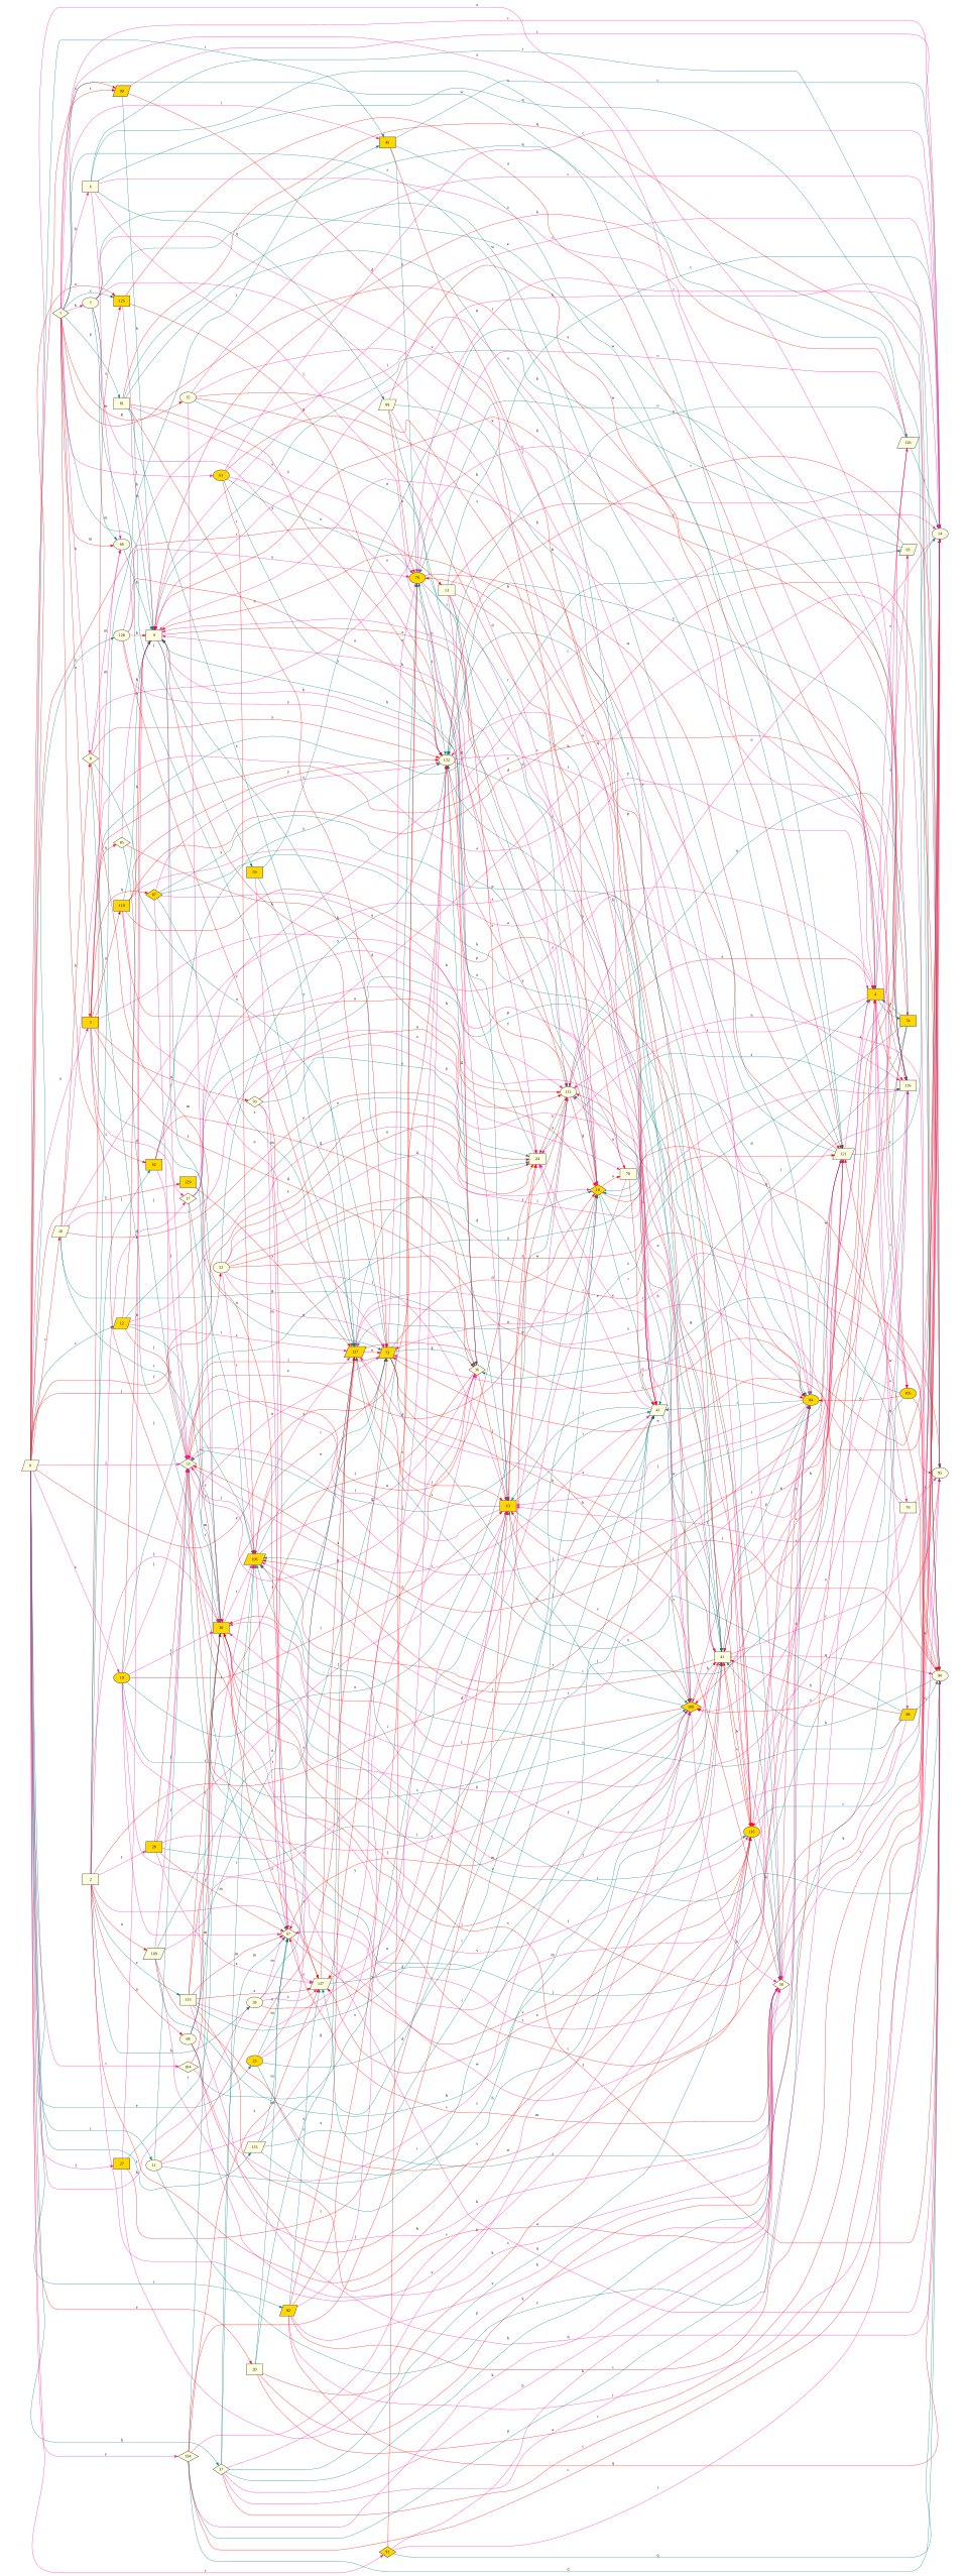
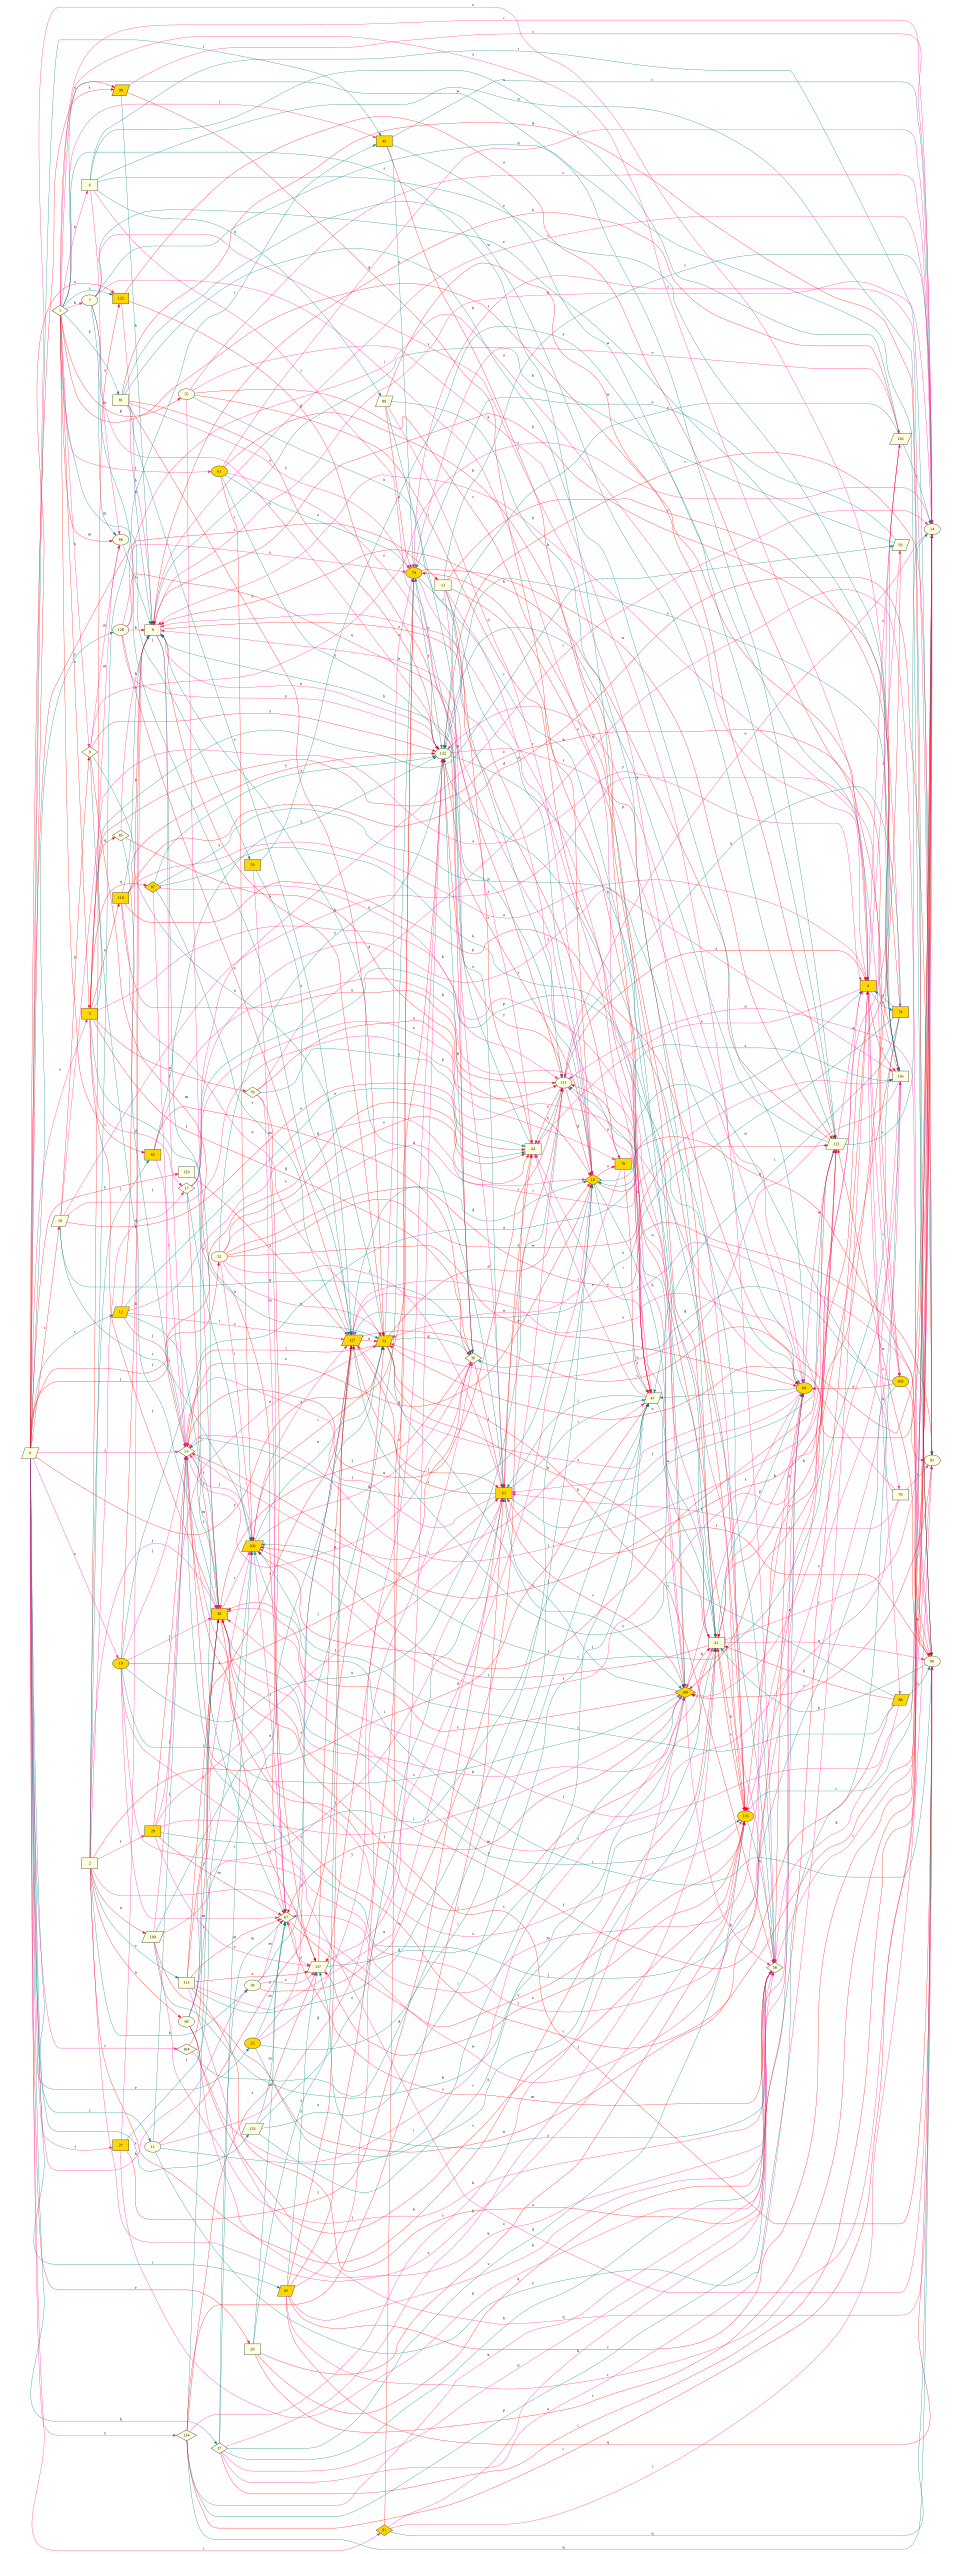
  strict digraph {
    fontname="Liberation Serif"
    rankdir=LR
    node [fillcolor=lightyellow fontname="Liberation Serif" shape=box style=filled]
    edge [color=deeppink fontname="Liberation Serif"]
    0 [shape=parallelogram]
    3 [fillcolor=gold]
    10 [shape=parallelogram]
    11 [shape=ellipse]
    12 [fillcolor=gold shape=parallelogram]
    13
    19 [fillcolor=gold shape=ellipse]
    20
    23 [fillcolor=gold shape=ellipse]
    24
    27 [fillcolor=gold]
    37 [shape=diamond]
    38 [shape=ellipse]
    45 [fillcolor=gold]
    52 [shape=ellipse]
    53 [shape=diamond]
    74 [fillcolor=gold]
    91 [fillcolor=gold shape=diamond]
    92 [fillcolor=gold shape=parallelogram]
    99 [fillcolor=gold shape=parallelogram]
    104 [shape=diamond]
    125 [fillcolor=gold]
    128 [shape=ellipse]
-   129 [fillcolor=gold]
+   129
    132 [shape=ellipse]
    133 [shape=parallelogram]
    134 [shape=diamond]
    66 [shape=ellipse]
    17 [shape=diamond]
    30 [fillcolor=gold]
    36 [shape=diamond]
    58 [shape=diamond]
    70 [shape=diamond]
    73 [fillcolor=gold shape=parallelogram]
    85 [shape=diamond]
    87 [fillcolor=gold shape=diamond]
    93 [shape=parallelogram]
    110 [fillcolor=gold]
    136
    4 [fillcolor=gold]
    8 [shape=diamond]
    106 [fillcolor=gold shape=parallelogram]
    84 [fillcolor=gold shape=ellipse]
    47 [shape=parallelogram]
    127 [fillcolor=gold shape=parallelogram]
    67 [shape=diamond]
    9
    14 [shape=ellipse]
    100 [fillcolor=gold shape=diamond]
    18 [fillcolor=gold shape=diamond]
    63 [fillcolor=gold]
    90 [shape=ellipse]
    111 [shape=ellipse]
    116 [fillcolor=gold shape=ellipse]
    41
    79 [fillcolor=gold shape=ellipse]
    137 [shape=parallelogram]
    121 [shape=parallelogram]
    95 [shape=ellipse]
    1 [shape=diamond]
    6
    7 [shape=ellipse]
    35 [shape=ellipse]
    59 [fillcolor=gold]
    61 [fillcolor=gold shape=ellipse]
    62 [fillcolor=gold]
    81
    105 [fillcolor=gold shape=ellipse]
    76
    88 [fillcolor=gold shape=parallelogram]
    126 [shape=parallelogram]
    89 [shape=parallelogram]
    2
    28 [fillcolor=gold]
    68 [shape=ellipse]
    109 [shape=parallelogram]
    113
-   78
+   78 [fillcolor=gold]
    0 -> 3 [label=a]
    0 -> 10 [color=red label=c]
    0 -> 11 [color=teal label=c]
    0 -> 12 [color=teal label=c]
    0 -> 13 [color=red label=c]
    0 -> 19 [label=e]
    0 -> 20 [color=red label=e]
    0 -> 23 [color=teal label=e]
    0 -> 24 [color=red label=e]
    0 -> 27 [label=f]
    0 -> 37 [color=teal label=h]
    0 -> 38 [label=h]
    0 -> 45 [color=teal label=i]
    0 -> 52 [color=red label=j]
    0 -> 53 [label=j]
    0 -> 74 [label=o]
    0 -> 91 [label=r]
    0 -> 92 [color=teal label=r]
    0 -> 99 [color=red label=s]
    0 -> 104 [label=t]
    0 -> 125 [color=red label=x]
    0 -> 128 [color=teal label=y]
    0 -> 129 [color=red label=y]
    0 -> 132 [color=red label=y]
    0 -> 133 [color=teal label=z]
    0 -> 134 [label=z]
    3 -> 66 [label=m]
    3 -> 17 [label=d]
    3 -> 30 [color=red label=f]
    3 -> 36 [color=red label=g]
    3 -> 58 [label=k]
    3 -> 70 [color=red label=n]
    3 -> 73 [color=teal label=n]
    3 -> 85 [color=red label=q]
    3 -> 87 [color=red label=q]
    3 -> 93 [color=teal label=r]
    3 -> 110 [color=red label=u]
    3 -> 136 [color=red label=z]
    10 -> 24 [color=red label=e]
    10 -> 36 [color=teal label=g]
    10 -> 136 [label=z]
    10 -> 4 [label=a]
    10 -> 8 [color=red label=b]
    10 -> 106 [color=teal label=t]
    10 -> 84 [label=p]
    11 -> 53 [color=teal label=j]
    11 -> 36 [label=g]
    11 -> 73 [color=red label=n]
    11 -> 136 [color=teal label=z]
    11 -> 47 [color=teal label=i]
    12 -> 24 [color=teal label=e]
    12 -> 53 [color=red label=j]
    12 -> 136 [label=z]
    12 -> 127 [label=x]
    12 -> 67 [color=teal label=m]
    12 -> 9 [color=red label=b]
    13 -> 24 [color=red label=e]
    13 -> 36 [label=g]
    13 -> 136 [color=red label=z]
    13 -> 47 [label=i]
    13 -> 14 [color=teal label=c]
    13 -> 100 [color=red label=s]
    13 -> 18 [color=teal label=d]
    19 -> 53 [label=j]
    19 -> 30 [label=f]
    19 -> 136 [label=z]
    19 -> 4 [color=teal label=a]
    19 -> 67 [label=m]
    19 -> 9 [color=red label=b]
    19 -> 100 [color=teal label=s]
    19 -> 63 [color=red label=l]
    19 -> 90 [label=q]
    19 -> 111 [color=teal label=u]
    20 -> 58 [color=red label=k]
    20 -> 127 [color=teal label=x]
    20 -> 67 [color=teal label=m]
    20 -> 14 [color=red label=c]
    20 -> 116 [color=red label=v]
    23 -> 132 [label=y]
    23 -> 47 [color=teal label=i]
    23 -> 127 [label=x]
    23 -> 67 [color=teal label=m]
    23 -> 41 [color=teal label=h]
    24 -> 111 [color=teal label=u]
    24 -> 79 [color=teal label=o]
    27 -> 106 [color=teal label=t]
    27 -> 84 [label=p]
    27 -> 9 [label=b]
    27 -> 63 [color=red label=l]
    37 -> 58 [color=teal label=k]
    37 -> 4 [label=a]
    37 -> 106 [color=teal label=t]
    37 -> 84 [label=p]
    37 -> 67 [color=teal label=m]
    37 -> 14 [color=red label=c]
    37 -> 116 [color=teal label=v]
    37 -> 41 [label=h]
    38 -> 24 [color=red label=e]
    38 -> 127 [color=teal label=x]
    38 -> 67 [label=m]
    38 -> 137 [label=z]
    45 -> 47 [color=red label=i]
    45 -> 14 [color=teal label=c]
    45 -> 79 [color=teal label=o]
    45 -> 121 [color=teal label=w]
    52 -> 24 [color=red label=e]
    52 -> 132 [color=teal label=y]
    52 -> 73 [label=n]
    52 -> 106 [label=t]
    52 -> 84 [color=red label=p]
    52 -> 18 [label=d]
    52 -> 63 [label=l]
    52 -> 121 [color=red label=w]
    52 -> 95 [color=red label=r]
    53 -> 30 [color=teal label=f]
    53 -> 36 [label=g]
    53 -> 47 [label=i]
    53 -> 14 [color=red label=c]
    53 -> 18 [color=red label=d]
    53 -> 111 [color=red label=u]
    53 -> 116 [label=v]
    74 -> 53 [color=red label=j]
    74 -> 4 [color=teal label=a]
    74 -> 106 [color=teal label=t]
    74 -> 47 [color=teal label=i]
    74 -> 127 [color=teal label=x]
    74 -> 9 [color=red label=b]
    74 -> 111 [color=teal label=u]
    91 -> 58 [label=k]
    91 -> 90 [color=teal label=q]
    91 -> 79 [color=red label=o]
    91 -> 95 [label=r]
    92 -> 132 [label=y]
    92 -> 58 [label=k]
    92 -> 127 [color=red label=x]
    92 -> 14 [color=red label=c]
    92 -> 90 [color=red label=q]
    92 -> 79 [color=red label=o]
    92 -> 137 [color=teal label=z]
    92 -> 95 [label=r]
    99 -> 9 [color=teal label=b]
    99 -> 14 [label=c]
    99 -> 18 [color=red label=d]
    104 -> 30 [color=red label=f]
    104 -> 100 [label=s]
    125 -> 36 [color=red label=g]
    125 -> 4 [color=red label=a]
    125 -> 9 [label=b]
    128 -> 132 [label=y]
    128 -> 4 [label=a]
    128 -> 127 [color=red label=x]
    128 -> 9 [color=red label=b]
    128 -> 111 [color=red label=u]
    128 -> 79 [label=o]
    129 -> 30 [color=teal label=f]
    129 -> 127 [color=red label=x]
    129 -> 14 [label=c]
    132 -> 36 [color=teal label=g]
    132 -> 58 [color=teal label=k]
    132 -> 84 [label=p]
    132 -> 9 [label=b]
    132 -> 95 [color=red label=r]
    133 -> 47 [color=teal label=i]
    133 -> 67 [color=teal label=m]
    133 -> 100 [color=teal label=s]
    133 -> 63 [color=teal label=l]
    134 -> 30 [color=teal label=f]
    134 -> 58 [label=k]
    134 -> 84 [color=teal label=p]
    134 -> 14 [color=red label=c]
    134 -> 100 [label=s]
    134 -> 63 [color=red label=l]
    134 -> 90 [color=teal label=q]
    134 -> 137 [color=red label=z]
    66 -> 9 [color=teal label=b]
    17 -> 30 [color=red label=f]
    17 -> 136 [label=z]
    17 -> 106 [color=teal label=t]
    17 -> 84 [color=teal label=p]
    17 -> 78 [label=o]
    30 -> 106 [label=t]
    30 -> 116 [color=teal label=v]
    30 -> 41 [label=h]
    30 -> 137 [color=red label=z]
    36 -> 30 [color=red label=f]
    36 -> 63 [color=red label=l]
    36 -> 137 [color=red label=z]
    58 -> 84 [color=red label=p]
    58 -> 67 [color=red label=m]
    58 -> 14 [label=c]
    58 -> 137 [color=teal label=z]
    70 -> 24 [color=teal label=e]
    70 -> 67 [label=m]
    70 -> 90 [label=q]
    70 -> 111 [color=red label=u]
    70 -> 137 [color=red label=z]
    73 -> 53 [color=red label=j]
    73 -> 36 [color=teal label=g]
    73 -> 58 [color=red label=k]
    73 -> 106 [color=red label=t]
    73 -> 9 [color=red label=b]
    73 -> 100 [color=teal label=s]
    73 -> 18 [color=red label=d]
    73 -> 41 [color=red label=h]
    73 -> 79 [label=o]
    85 -> 53 [color=teal label=j]
    85 -> 9 [label=b]
    85 -> 18 [color=red label=d]
    87 -> 53 [label=j]
-   87 -> 132 [label=y]
+   87 -> 132 [color=teal label=y]
    87 -> 58 [color=teal label=k]
    87 -> 84 [color=teal label=p]
    87 -> 127 [color=teal label=x]
    87 -> 111 [label=u]
    93 -> 9 [color=teal label=b]
    93 -> 100 [color=red label=s]
    93 -> 79 [color=teal label=o]
    110 -> 132 [color=red label=y]
    110 -> 73 [label=n]
    110 -> 4 [label=a]
    110 -> 84 [color=red label=p]
    110 -> 9 [color=teal label=b]
    110 -> 111 [color=red label=u]
    110 -> 95 [color=red label=r]
    136 -> 132 [color=teal label=y]
    136 -> 73 [label=n]
    136 -> 100 [label=s]
    136 -> 116 [label=v]
    4 -> 24 [label=e]
    4 -> 74 [color=teal label=o]
    4 -> 93 [label=r]
    4 -> 136 [color=red label=z]
    4 -> 106 [label=t]
    4 -> 105 [label=t]
    4 -> 76 [label=o]
    4 -> 88 [label=q]
    4 -> 126 [label=x]
    8 -> 132 [color=red label=y]
    8 -> 66 [label=m]
    8 -> 30 [color=teal label=f]
    8 -> 73 [color=teal label=n]
    8 -> 67 [color=red label=m]
    8 -> 14 [label=c]
    106 -> 53 [label=j]
    106 -> 36 [label=g]
    106 -> 73 [color=teal label=n]
    106 -> 127 [label=x]
    84 -> 132 [label=y]
    84 -> 47 [color=teal label=i]
    84 -> 127 [label=x]
    84 -> 67 [label=m]
    84 -> 100 [label=s]
    84 -> 63 [label=l]
    84 -> 121 [label=w]
    47 -> 24 [label=e]
    47 -> 100 [color=teal label=s]
    47 -> 63 [color=teal label=l]
    47 -> 111 [label=u]
    127 -> 73 [color=red label=n]
    127 -> 14 [color=red label=c]
    127 -> 18 [color=teal label=d]
    127 -> 63 [color=red label=l]
    127 -> 95 [label=r]
-   67 -> 106 [label=t]
+   106 -> 67 [label=t]
    67 -> 116 [color=red label=v]
    67 -> 137 [label=z]
    9 -> 53 [label=j]
    9 -> 30 [color=teal label=f]
    9 -> 14 [label=c]
    9 -> 78 [color=red label=o]
    14 -> 30 [label=f]
    14 -> 73 [color=red label=n]
    14 -> 9 [label=b]
    14 -> 111 [label=u]
    100 -> 24 [label=e]
    100 -> 30 [color=red label=f]
    100 -> 58 [label=k]
    100 -> 67 [color=red label=m]
    100 -> 9 [label=b]
    100 -> 63 [color=teal label=l]
    100 -> 41 [color=red label=h]
    18 -> 53 [color=teal label=j]
    18 -> 132 [color=red label=y]
    18 -> 136 [color=teal label=z]
    18 -> 47 [color=teal label=i]
    18 -> 9 [color=teal label=b]
    18 -> 90 [color=red label=q]
    18 -> 41 [color=teal label=h]
    18 -> 78 [color=red label=o]
    63 -> 24 [color=red label=e]
    63 -> 53 [label=j]
    63 -> 47 [color=teal label=i]
    63 -> 127 [color=red label=x]
    63 -> 9 [color=teal label=b]
    63 -> 100 [color=red label=s]
    63 -> 121 [color=teal label=w]
    90 -> 30 [color=red label=f]
    90 -> 106 [color=teal label=t]
    90 -> 63 [color=red label=l]
    90 -> 111 [label=u]
    90 -> 41 [color=teal label=h]
    90 -> 121 [color=red label=w]
    111 -> 24 [color=red label=e]
    111 -> 132 [color=red label=y]
    111 -> 4 [color=red label=a]
    111 -> 18 [color=red label=d]
    111 -> 63 [color=red label=l]
    116 -> 58 [color=teal label=k]
    116 -> 14 [color=teal label=c]
    116 -> 111 [color=red label=u]
    116 -> 41 [color=red label=h]
    116 -> 79 [color=red label=o]
    116 -> 137 [color=red label=z]
    41 -> 53 [color=red label=j]
    41 -> 132 [color=teal label=y]
    41 -> 106 [color=red label=t]
    41 -> 84 [color=teal label=p]
    41 -> 14 [label=c]
    41 -> 90 [label=q]
    41 -> 111 [color=teal label=u]
    41 -> 116 [color=red label=v]
    79 -> 132 [color=teal label=y]
    79 -> 18 [label=d]
    79 -> 41 [color=teal label=h]
    79 -> 121 [color=red label=w]
    79 -> 95 [label=r]
    137 -> 127 [color=red label=x]
    137 -> 100 [color=teal label=s]
    137 -> 18 [label=d]
    121 -> 132 [color=teal label=y]
    121 -> 4 [label=a]
    121 -> 106 [color=red label=t]
    121 -> 9 [color=red label=b]
    121 -> 14 [color=teal label=c]
    121 -> 116 [color=red label=v]
    121 -> 41 [label=h]
    95 -> 100 [color=red label=s]
    1 -> 3 [color=red label=a]
    1 -> 45 [label=i]
    1 -> 99 [color=red label=s]
    1 -> 125 [color=teal label=x]
    1 -> 66 [color=red label=m]
    1 -> 4 [label=a]
    1 -> 8 [label=b]
    1 -> 14 [label=c]
    1 -> 100 [color=teal label=s]
    1 -> 121 [color=teal label=w]
    1 -> 6 [label=b]
    1 -> 7 [label=b]
    1 -> 35 [color=red label=g]
    1 -> 59 [color=teal label=l]
    1 -> 61 [label=l]
    1 -> 62 [color=red label=l]
    1 -> 81 [color=teal label=p]
    1 -> 105 [color=red label=t]
    6 -> 66 [label=m]
-   6 -> 136 [label=z]
+   6 -> 136 [color=teal label=z]
    6 -> 63 [label=l]
    6 -> 90 [color=teal label=q]
    6 -> 95 [color=teal label=r]
    6 -> 126 [color=teal label=x]
    6 -> 89 [color=teal label=q]
    7 -> 132 [label=y]
    7 -> 66 [color=teal label=m]
    7 -> 136 [color=teal label=z]
    7 -> 47 [label=i]
    7 -> 127 [color=teal label=x]
    7 -> 90 [color=teal label=q]
    7 -> 116 [label=v]
    35 -> 30 [label=f]
    35 -> 58 [label=k]
    35 -> 47 [color=red label=i]
    35 -> 14 [label=c]
    35 -> 111 [color=teal label=u]
    35 -> 116 [color=red label=v]
    59 -> 4 [color=teal label=a]
    59 -> 127 [color=teal label=x]
    59 -> 67 [label=m]
    61 -> 24 [label=e]
    61 -> 132 [color=teal label=y]
    61 -> 106 [color=red label=t]
    61 -> 14 [label=c]
    61 -> 41 [color=red label=h]
    61 -> 79 [color=teal label=o]
    62 -> 53 [label=j]
    62 -> 132 [color=teal label=y]
    62 -> 36 [color=red label=g]
    62 -> 41 [label=h]
    81 -> 132 [color=red label=y]
    81 -> 73 [color=red label=n]
    81 -> 84 [color=teal label=p]
    81 -> 127 [color=teal label=x]
    81 -> 9 [color=teal label=b]
    81 -> 90 [color=red label=q]
    81 -> 79 [label=o]
    81 -> 121 [color=teal label=w]
    105 -> 53 [color=teal label=j]
    105 -> 36 [color=teal label=g]
    105 -> 84 [color=red label=p]
    105 -> 9 [label=b]
    105 -> 90 [color=red label=q]
    76 -> 30 [label=f]
    76 -> 127 [label=x]
    76 -> 18 [color=teal label=d]
    76 -> 63 [label=l]
    76 -> 95 [label=r]
    88 -> 30 [color=red label=f]
    88 -> 58 [label=k]
    88 -> 106 [color=teal label=t]
    88 -> 127 [color=teal label=x]
    88 -> 90 [color=teal label=q]
    88 -> 41 [color=red label=h]
    126 -> 53 [label=j]
    126 -> 132 [color=teal label=y]
    126 -> 9 [color=red label=b]
    126 -> 14 [color=teal label=c]
    126 -> 41 [color=red label=h]
    126 -> 79 [label=o]
    89 -> 18 [label=d]
    89 -> 63 [color=teal label=l]
    89 -> 41 [color=teal label=h]
    89 -> 79 [color=red label=o]
    89 -> 121 [color=red label=w]
    2 -> 38 [color=teal label=h]
    2 -> 45 [color=teal label=i]
    2 -> 125 [color=red label=x]
    2 -> 17 [label=d]
    2 -> 30 [label=f]
    2 -> 47 [color=red label=i]
    2 -> 116 [label=v]
    2 -> 41 [color=red label=h]
    2 -> 121 [label=w]
    2 -> 62 [color=teal label=l]
    2 -> 28 [label=f]
    2 -> 68 [color=red label=n]
    2 -> 109 [color=red label=u]
    2 -> 113 [color=teal label=v]
    28 -> 53 [color=red label=j]
    28 -> 73 [label=n]
    28 -> 47 [color=teal label=i]
    28 -> 67 [color=red label=m]
    28 -> 100 [label=s]
    28 -> 63 [label=l]
    28 -> 137 [label=z]
    68 -> 30 [color=teal label=f]
    68 -> 58 [label=k]
    68 -> 106 [label=t]
    68 -> 18 [color=teal label=d]
    68 -> 116 [color=red label=v]
    68 -> 79 [color=teal label=o]
    109 -> 53 [label=j]
    109 -> 58 [label=k]
    109 -> 73 [color=teal label=n]
    109 -> 63 [label=l]
    109 -> 41 [color=teal label=h]
    109 -> 121 [color=red label=w]
    113 -> 30 [color=red label=f]
    113 -> 4 [color=red label=a]
    113 -> 127 [color=red label=x]
    113 -> 67 [color=red label=m]
    113 -> 18 [color=teal label=d]
    113 -> 90 [label=q]
    113 -> 111 [label=u]
    113 -> 137 [color=red label=z]
    78 -> 73 [label=n]
    78 -> 47 [color=red label=i]
    78 -> 9 [label=b]
  }
